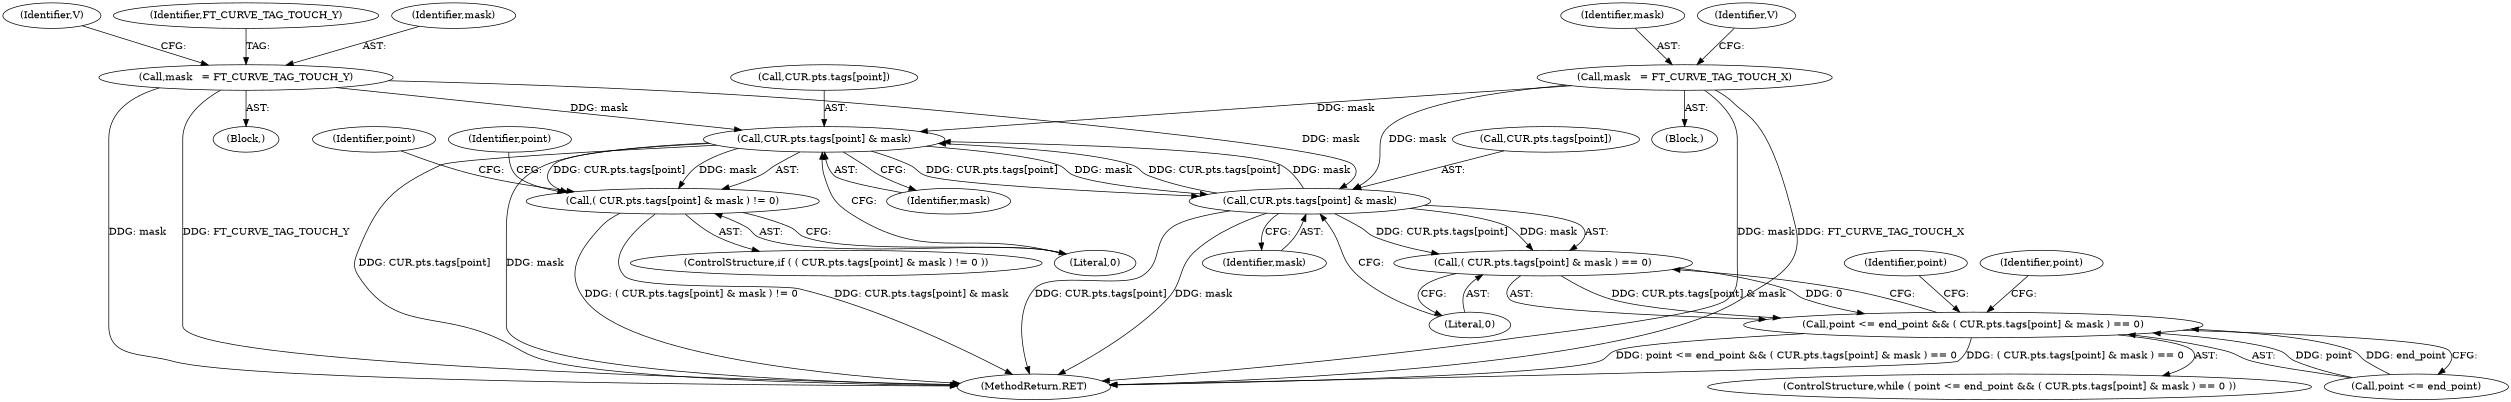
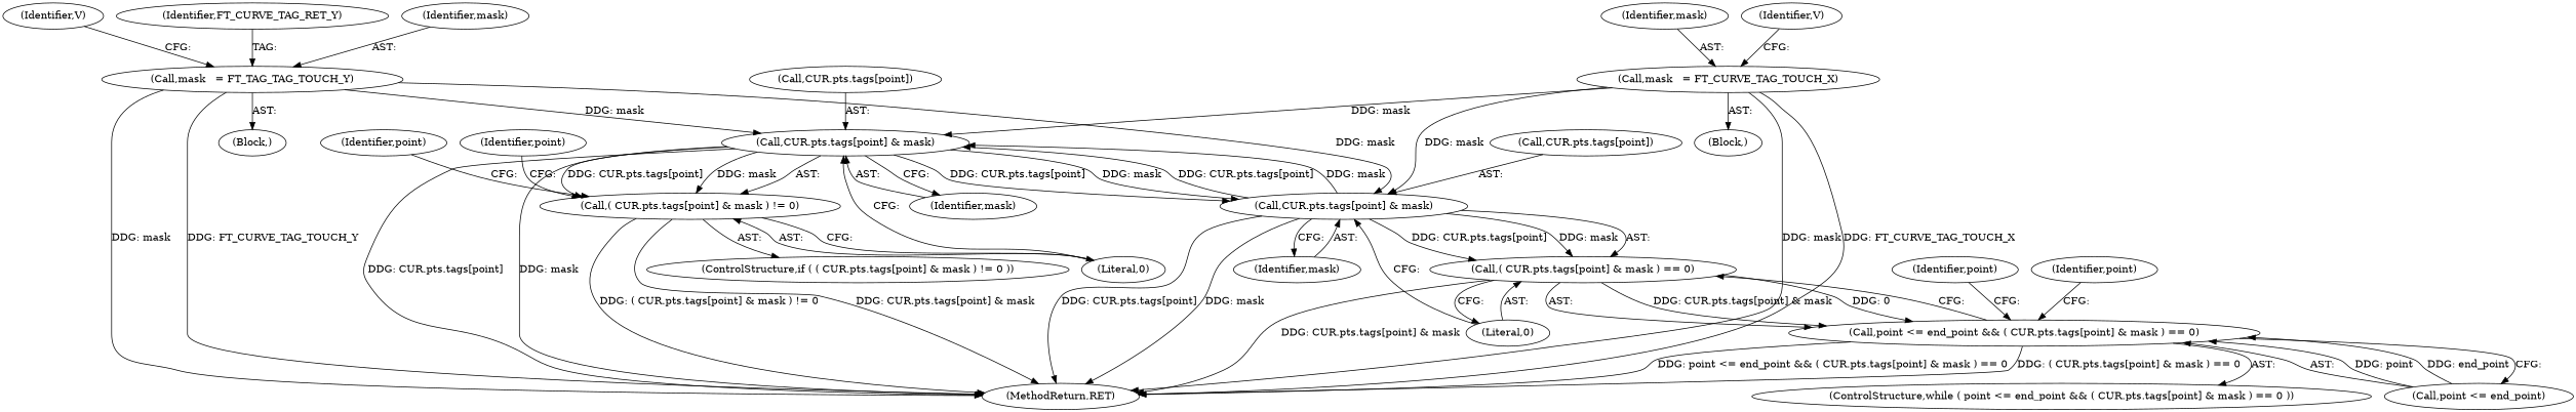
  digraph {
    n1 [label="(Call,CUR.pts.tags[point] & mask)"]
    n2 [label="(Call,CUR.pts.tags[point] & mask)"]
    n3 [label="(Call,( CUR.pts.tags[point] & mask ) != 0)"]
    n4 [label="(Identifier,mask)"]
    n5 [label="(MethodReturn,RET)"]
    n6 [label="(Call,( CUR.pts.tags[point] & mask ) == 0)"]
    n7 [label="(Identifier,mask)"]
    n8 [label="(ControlStructure,if ( ( CUR.pts.tags[point] & mask ) != 0 ))"]
    n9 [label="(Literal,0)"]
    n10 [label="(Call,point <= end_point && ( CUR.pts.tags[point] & mask ) == 0)"]
    n11 [label="(Literal,0)"]
-   n12 [label="(Call,mask   = FT_CURVE_TAG_TOUCH_Y)"]
+   n12 [label="(Call,mask   = FT_TAG_TAG_TOUCH_Y)"]
    n13 [label="(Block,)"]
-   n14 [label="(Identifier,FT_CURVE_TAG_TOUCH_Y)"]
+   n14 [label="(Identifier,FT_CURVE_TAG_RET_Y)"]
    n15 [label="(Call,mask   = FT_CURVE_TAG_TOUCH_X)"]
    n16 [label="(Block,)"]
    n17 [label="(ControlStructure,while ( point <= end_point && ( CUR.pts.tags[point] & mask ) == 0 ))"]
    n18 [label="(Call,point <= end_point)"]
    n19 [label="(Identifier,point)"]
    n20 [label="(Identifier,mask)"]
    n21 [label="(Identifier,V)"]
    n22 [label="(Identifier,V)"]
    n23 [label="(Identifier,mask)"]
    n24 [label="(Identifier,point)"]
    n25 [label="(Identifier,point)"]
    n26 [label="(Call,CUR.pts.tags[point])"]
    n27 [label="(Identifier,point)"]
    n28 [label="(Call,CUR.pts.tags[point])"]
    n1 -> n2 [label="DDG: CUR.pts.tags[point]"]
    n1 -> n2 [label="DDG: mask"]
    n1 -> n3 [label="AST: "]
    n1 -> n3 [label="DDG: CUR.pts.tags[point]"]
    n1 -> n3 [label="DDG: mask"]
    n1 -> n4 [label="CFG: "]
    n1 -> n5 [label="DDG: mask"]
    n1 -> n5 [label="DDG: CUR.pts.tags[point]"]
    n2 -> n1 [label="DDG: CUR.pts.tags[point]"]
    n2 -> n1 [label="DDG: mask"]
    n2 -> n5 [label="DDG: CUR.pts.tags[point]"]
    n2 -> n5 [label="DDG: mask"]
    n2 -> n6 [label="AST: "]
    n2 -> n6 [label="DDG: CUR.pts.tags[point]"]
    n2 -> n6 [label="DDG: mask"]
    n2 -> n7 [label="CFG: "]
    n3 -> n5 [label="DDG: ( CUR.pts.tags[point] & mask ) != 0"]
    n3 -> n5 [label="DDG: CUR.pts.tags[point] & mask"]
    n3 -> n8 [label="AST: "]
    n3 -> n9 [label="CFG: "]
    n4 -> n1 [label="AST: "]
+   n6 -> n5 [label="DDG: CUR.pts.tags[point] & mask"]
    n6 -> n10 [label="AST: "]
    n6 -> n10 [label="DDG: CUR.pts.tags[point] & mask"]
    n6 -> n10 [label="DDG: 0"]
    n6 -> n11 [label="CFG: "]
    n7 -> n2 [label="AST: "]
    n9 -> n1 [label="CFG: "]
    n9 -> n3 [label="AST: "]
    n10 -> n5 [label="DDG: point <= end_point && ( CUR.pts.tags[point] & mask ) == 0"]
    n10 -> n5 [label="DDG: ( CUR.pts.tags[point] & mask ) == 0"]
    n10 -> n6 [label="CFG: "]
    n10 -> n17 [label="AST: "]
    n10 -> n18 [label="CFG: "]
    n11 -> n2 [label="CFG: "]
    n11 -> n6 [label="AST: "]
    n12 -> n1 [label="DDG: mask"]
    n12 -> n2 [label="DDG: mask"]
    n12 -> n5 [label="DDG: mask"]
    n12 -> n5 [label="DDG: FT_CURVE_TAG_TOUCH_Y"]
    n12 -> n13 [label="AST: "]
    n14 -> n12 [label="TAG: "]
    n15 -> n1 [label="DDG: mask"]
    n15 -> n2 [label="DDG: mask"]
    n15 -> n5 [label="DDG: mask"]
    n15 -> n5 [label="DDG: FT_CURVE_TAG_TOUCH_X"]
    n15 -> n16 [label="AST: "]
    n18 -> n10 [label="AST: "]
    n18 -> n10 [label="DDG: point"]
    n18 -> n10 [label="DDG: end_point"]
    n19 -> n10 [label="CFG: "]
    n20 -> n12 [label="AST: "]
    n21 -> n12 [label="CFG: "]
    n22 -> n15 [label="CFG: "]
    n23 -> n15 [label="AST: "]
    n24 -> n3 [label="CFG: "]
    n25 -> n10 [label="CFG: "]
    n26 -> n1 [label="AST: "]
    n27 -> n3 [label="CFG: "]
    n28 -> n2 [label="AST: "]
  }
